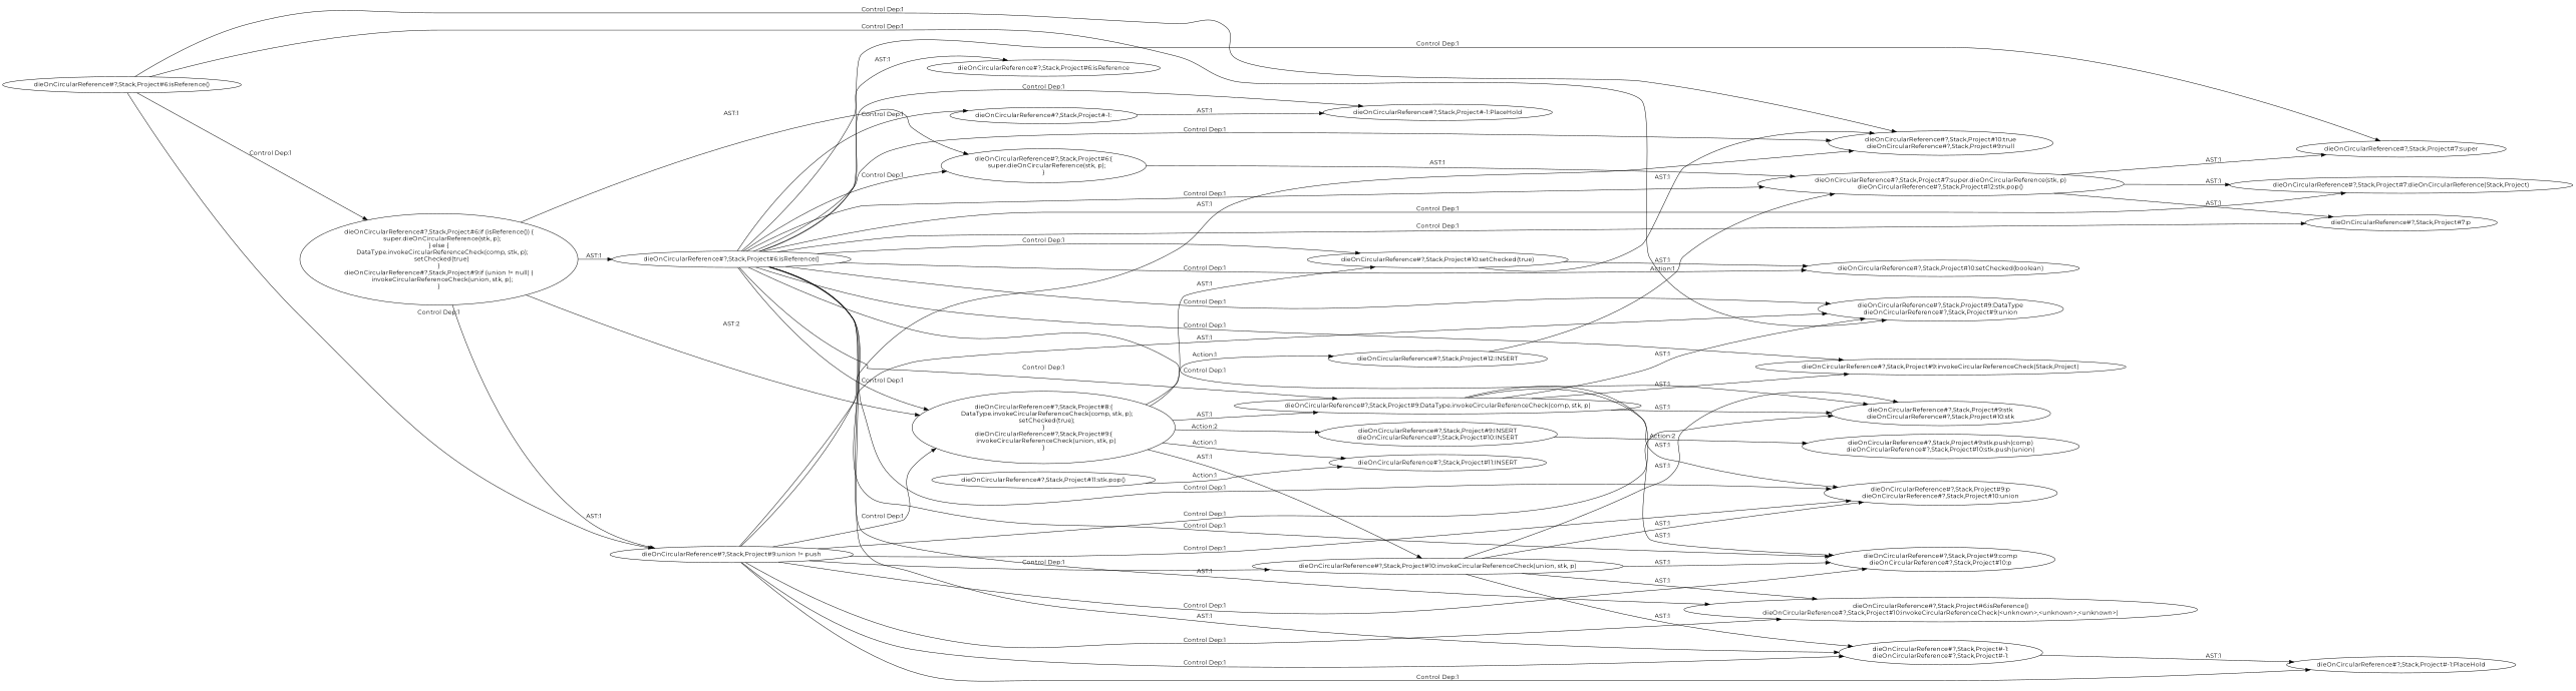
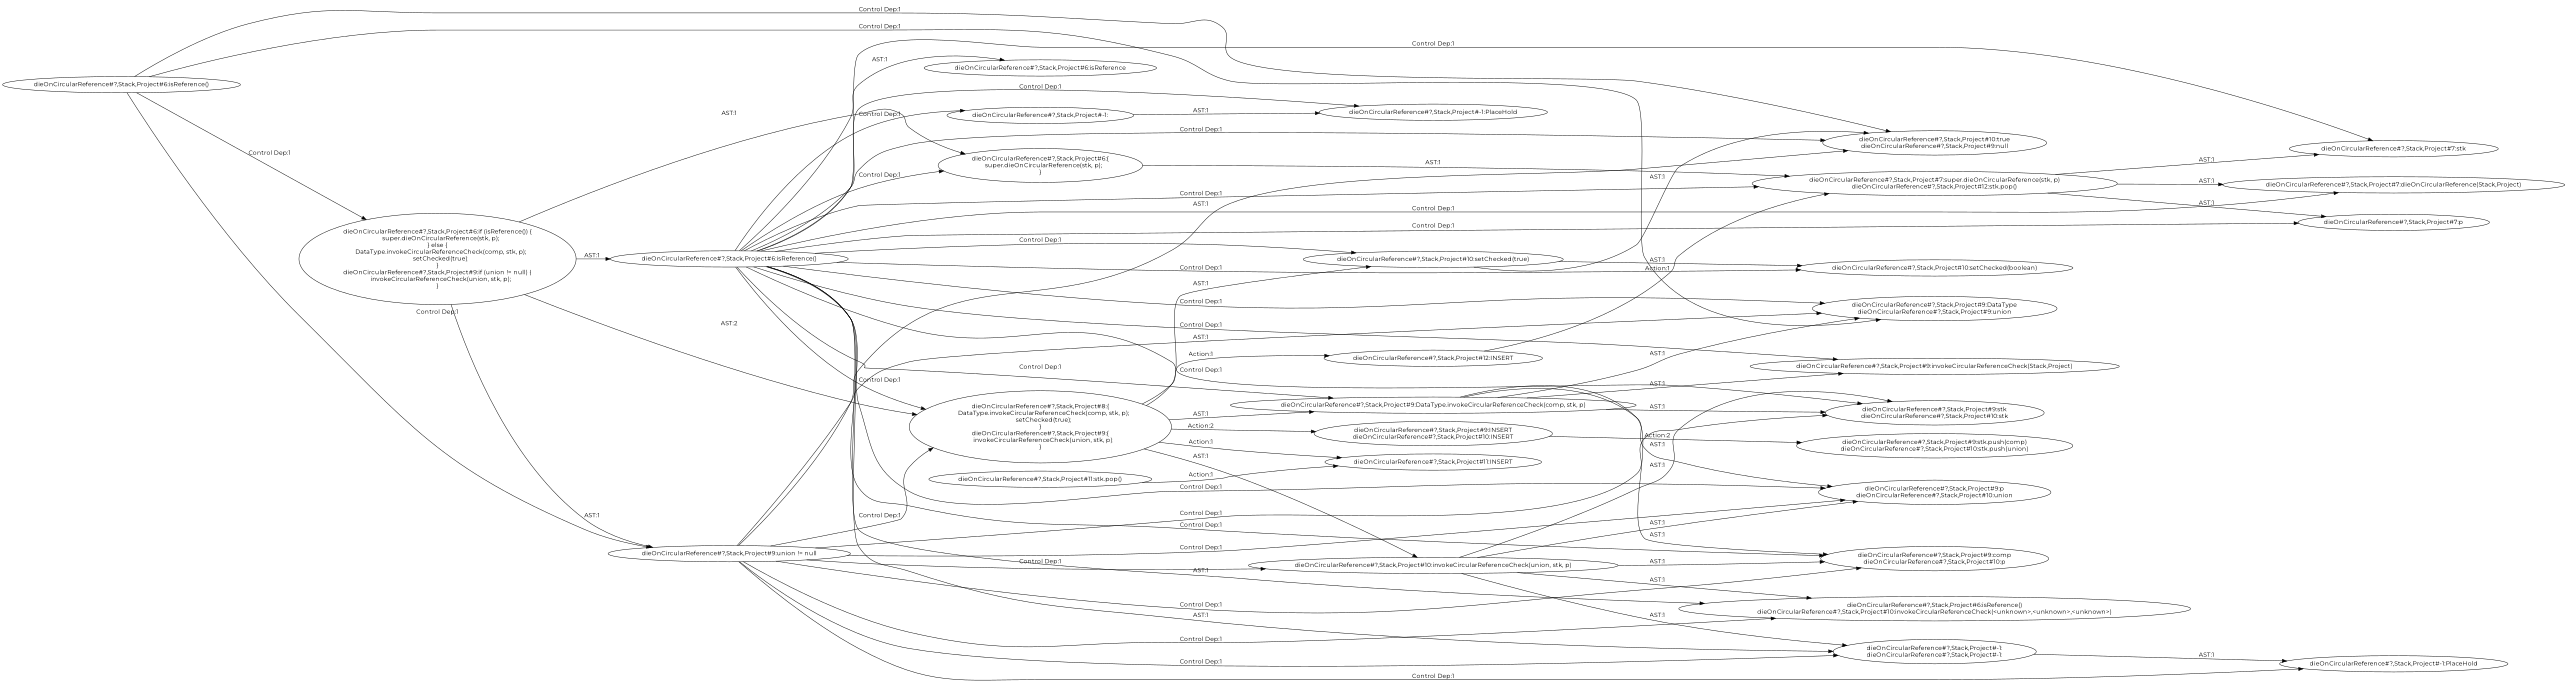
  digraph {
    fontname=Montserrat
    rankdir=LR
    node [fontname=Montserrat shape=ellipse]
    edge [fontname=Montserrat]
    n1 [label="dieOnCircularReference#?,Stack,Project#9:INSERT\ndieOnCircularReference#?,Stack,Project#10:INSERT"]
    n2 [label="dieOnCircularReference#?,Stack,Project#9:stk.push(comp)\ndieOnCircularReference#?,Stack,Project#10:stk.push(union)"]
    n3 [label="dieOnCircularReference#?,Stack,Project#8:\{\n    DataType.invokeCircularReferenceCheck(comp, stk, p);\n    setChecked(true);\n\}\ndieOnCircularReference#?,Stack,Project#9:\{\n    invokeCircularReferenceCheck(union, stk, p);\n\}"]
    n4 [label="dieOnCircularReference#?,Stack,Project#9:DataType.invokeCircularReferenceCheck(comp, stk, p)"]
    n5 [label="dieOnCircularReference#?,Stack,Project#10:setChecked(true)"]
    n6 [label="dieOnCircularReference#?,Stack,Project#11:INSERT"]
    n7 [label="dieOnCircularReference#?,Stack,Project#12:INSERT"]
    n8 [label="dieOnCircularReference#?,Stack,Project#10:invokeCircularReferenceCheck(union, stk, p)"]
    n9 [label="dieOnCircularReference#?,Stack,Project#9:invokeCircularReferenceCheck(Stack,Project)"]
    n10 [label="dieOnCircularReference#?,Stack,Project#9:DataType\ndieOnCircularReference#?,Stack,Project#9:union"]
    n11 [label="dieOnCircularReference#?,Stack,Project#9:comp\ndieOnCircularReference#?,Stack,Project#10:p"]
    n12 [label="dieOnCircularReference#?,Stack,Project#9:stk\ndieOnCircularReference#?,Stack,Project#10:stk"]
    n13 [label="dieOnCircularReference#?,Stack,Project#9:p\ndieOnCircularReference#?,Stack,Project#10:union"]
    n14 [label="dieOnCircularReference#?,Stack,Project#10:setChecked(boolean)"]
    n15 [label="dieOnCircularReference#?,Stack,Project#10:true\ndieOnCircularReference#?,Stack,Project#9:null"]
    n16 [label="dieOnCircularReference#?,Stack,Project#7:super.dieOnCircularReference(stk, p)\ndieOnCircularReference#?,Stack,Project#12:stk.pop()"]
    n17 [label="dieOnCircularReference#?,Stack,Project#-1:\ndieOnCircularReference#?,Stack,Project#-1:"]
    n18 [label="dieOnCircularReference#?,Stack,Project#6:isReference()\ndieOnCircularReference#?,Stack,Project#10:invokeCircularReferenceCheck(<unknown>,<unknown>,<unknown>)"]
    n19 [label="dieOnCircularReference#?,Stack,Project#6:isReference()"]
    n20 [label="dieOnCircularReference#?,Stack,Project#6:isReference"]
    n21 [label="dieOnCircularReference#?,Stack,Project#6:\{\n    super.dieOnCircularReference(stk, p);\n\}"]
    n22 [label="dieOnCircularReference#?,Stack,Project#7:dieOnCircularReference(Stack,Project)"]
-   n23 [label="dieOnCircularReference#?,Stack,Project#7:super"]
+   n23 [label="dieOnCircularReference#?,Stack,Project#7:stk"]
    n24 [label="dieOnCircularReference#?,Stack,Project#7:p"]
    n25 [label="dieOnCircularReference#?,Stack,Project#-1:"]
    n26 [label="dieOnCircularReference#?,Stack,Project#-1:PlaceHold"]
    n27 [label="dieOnCircularReference#?,Stack,Project#-1:PlaceHold"]
    n28 [label="dieOnCircularReference#?,Stack,Project#6:if (isReference()) \{\n    super.dieOnCircularReference(stk, p);\n\} else \{\n    DataType.invokeCircularReferenceCheck(comp, stk, p);\n    setChecked(true);\n\}\ndieOnCircularReference#?,Stack,Project#9:if (union != null) \{\n    invokeCircularReferenceCheck(union, stk, p);\n\}"]
-   n29 [label="dieOnCircularReference#?,Stack,Project#9:union != push"]
+   n29 [label="dieOnCircularReference#?,Stack,Project#9:union != null"]
    n30 [label="dieOnCircularReference#?,Stack,Project#11:stk.pop()"]
    n31 [label="dieOnCircularReference#?,Stack,Project#6:isReference()"]
    n1 -> n2 [label="Action:2"]
    n3 -> n1 [label="Action:2"]
    n3 -> n4 [label="AST:1"]
    n3 -> n5 [label="AST:1"]
    n3 -> n6 [label="Action:1"]
    n3 -> n7 [label="Action:1"]
    n3 -> n8 [label="AST:1"]
    n4 -> n9 [label="AST:1"]
    n4 -> n10 [label="AST:1"]
    n4 -> n11 [label="AST:1"]
    n4 -> n12 [label="AST:1"]
    n4 -> n13 [label="AST:1"]
    n5 -> n14 [label="AST:1"]
    n5 -> n15 [label="AST:1"]
    n7 -> n16 [label="Action:1"]
    n8 -> n11 [label="AST:1"]
    n8 -> n12 [label="AST:1"]
    n8 -> n13 [label="AST:1"]
    n8 -> n17 [label="AST:1"]
    n8 -> n18 [label="AST:1"]
    n16 -> n22 [label="AST:1"]
    n16 -> n23 [label="AST:1"]
    n16 -> n24 [label="AST:1"]
    n17 -> n27 [label="AST:1"]
    n19 -> n3 [label="Control Dep:1"]
    n19 -> n4 [label="Control Dep:1"]
    n19 -> n5 [label="Control Dep:1"]
    n19 -> n9 [label="Control Dep:1"]
    n19 -> n10 [label="Control Dep:1"]
    n19 -> n11 [label="Control Dep:1"]
    n19 -> n12 [label="Control Dep:1"]
    n19 -> n13 [label="Control Dep:1"]
    n19 -> n14 [label="Control Dep:1"]
    n19 -> n15 [label="Control Dep:1"]
    n19 -> n16 [label="Control Dep:1"]
    n19 -> n17 [label="AST:1"]
    n19 -> n18 [label="AST:1"]
    n19 -> n20 [label="AST:1"]
    n19 -> n21 [label="Control Dep:1"]
    n19 -> n22 [label="Control Dep:1"]
    n19 -> n23 [label="Control Dep:1"]
    n19 -> n24 [label="Control Dep:1"]
    n19 -> n25 [label="Control Dep:1"]
    n19 -> n26 [label="Control Dep:1"]
    n21 -> n16 [label="AST:1"]
    n25 -> n26 [label="AST:1"]
    n28 -> n3 [label="AST:2"]
    n28 -> n19 [label="AST:1"]
    n28 -> n21 [label="AST:1"]
    n28 -> n29 [label="AST:1"]
    n29 -> n3 [label="Control Dep:1"]
    n29 -> n8 [label="Control Dep:1"]
    n29 -> n10 [label="AST:1"]
    n29 -> n11 [label="Control Dep:1"]
    n29 -> n12 [label="Control Dep:1"]
    n29 -> n13 [label="Control Dep:1"]
    n29 -> n15 [label="AST:1"]
    n29 -> n17 [label="Control Dep:1"]
    n29 -> n18 [label="Control Dep:1"]
    n29 -> n27 [label="Control Dep:1"]
    n30 -> n6 [label="Action:1"]
    n31 -> n10 [label="Control Dep:1"]
    n31 -> n15 [label="Control Dep:1"]
    n31 -> n28 [label="Control Dep:1"]
    n31 -> n29 [label="Control Dep:1"]
  }
